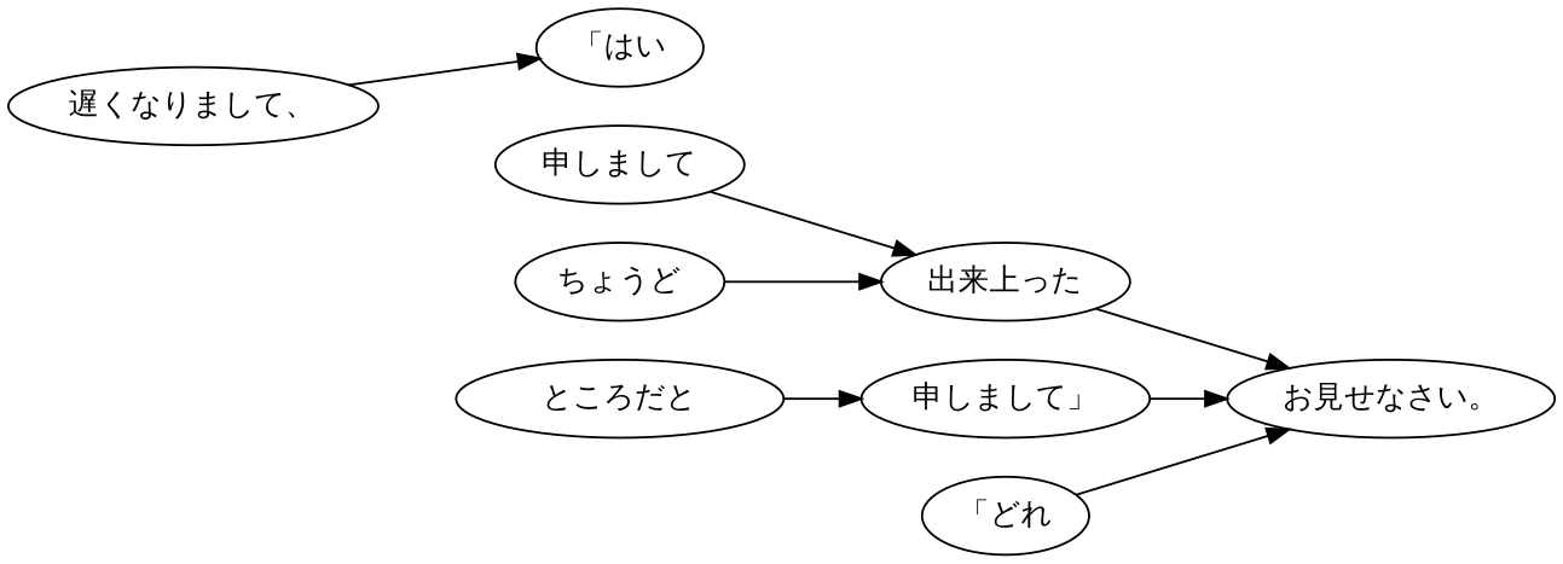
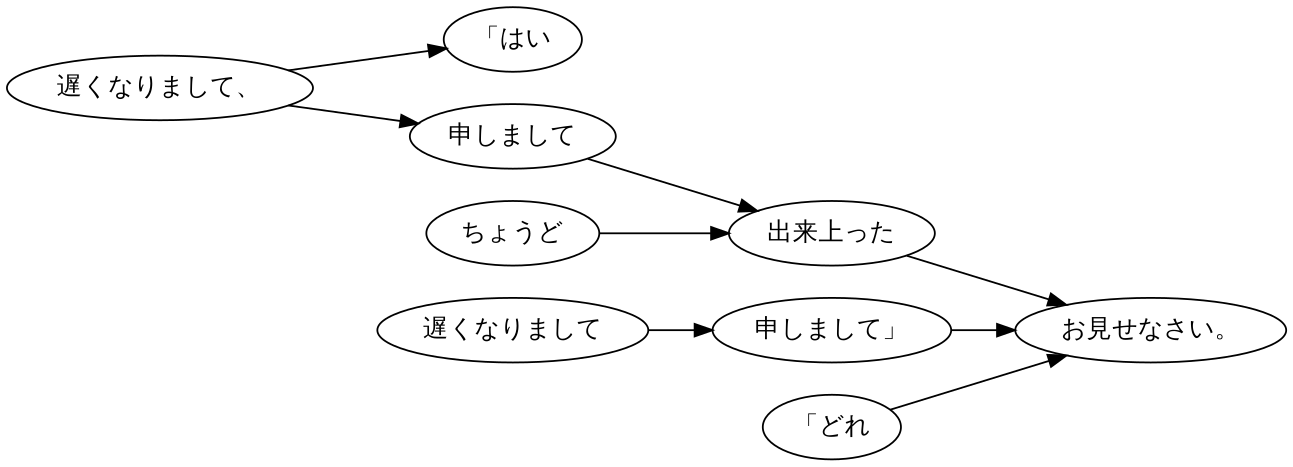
  digraph {
    fontname="IBM Plex Mono"
    rankdir=LR
    node [fontname="IBM Plex Mono"]
    edge [fontname="IBM Plex Mono"]
    n1 [label="「はい"]
    n2 [label="遅くなりまして、"]
    n3 [label="申しまして"]
    n4 [label="出来上った"]
    n5 [label="お見せなさい。"]
    n6 [label="ちょうど"]
-   n7 [label="ところだと"]
+   n7 [label="遅くなりまして"]
    n8 [label="申しまして」"]
    n9 [label="「どれ"]
    n2 -> n1
+   n2 -> n3
    n3 -> n4
    n4 -> n5
    n6 -> n4
    n7 -> n8
    n8 -> n5
    n9 -> n5
  }
